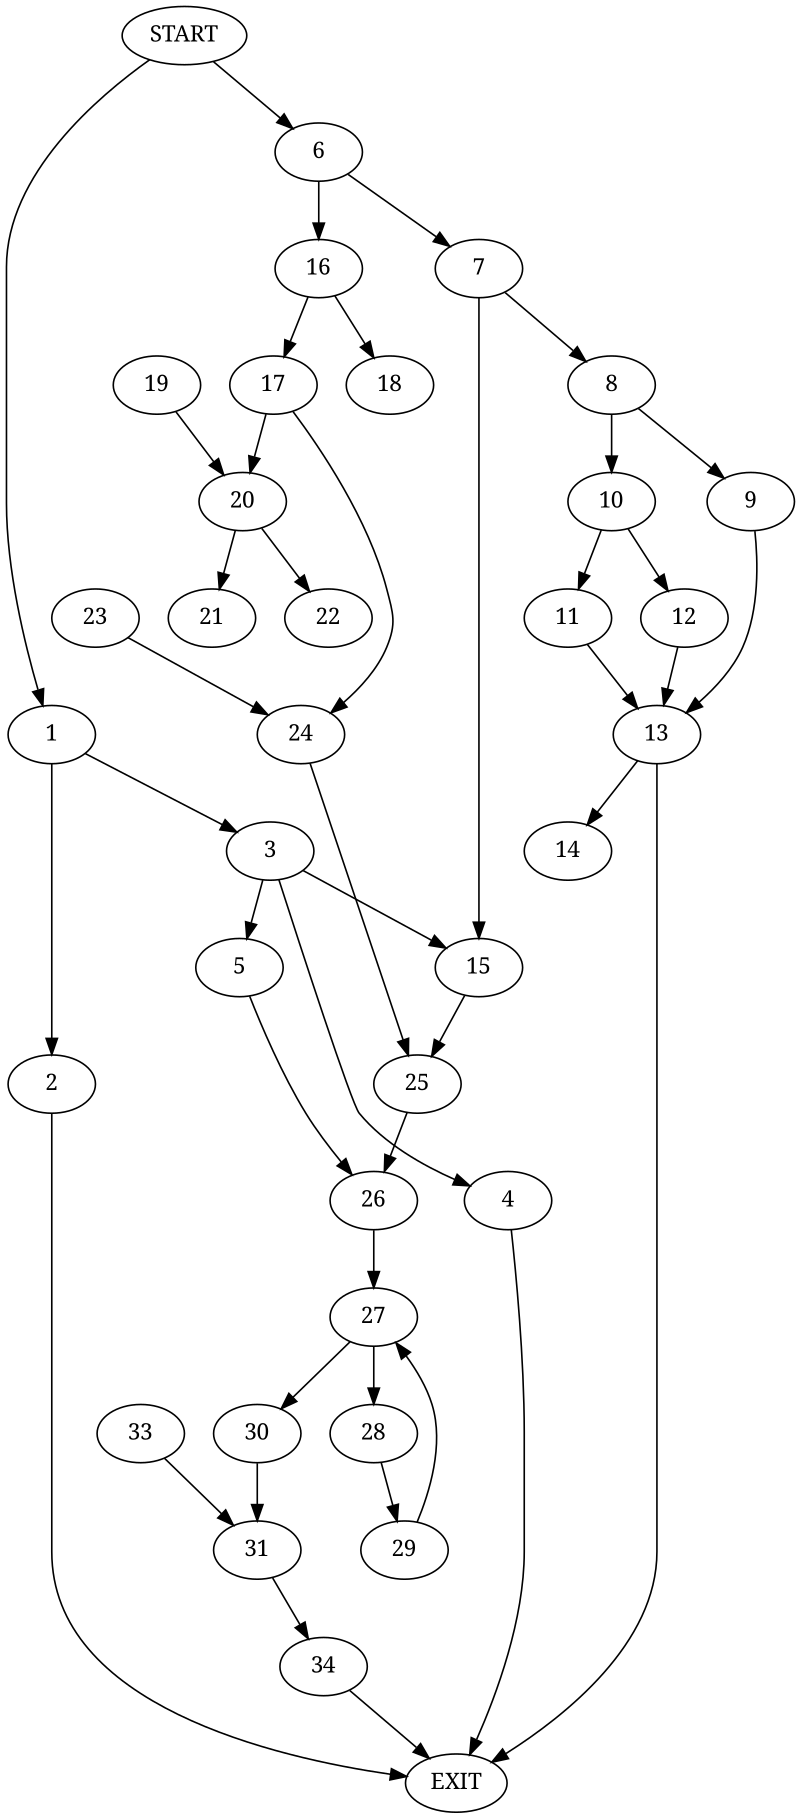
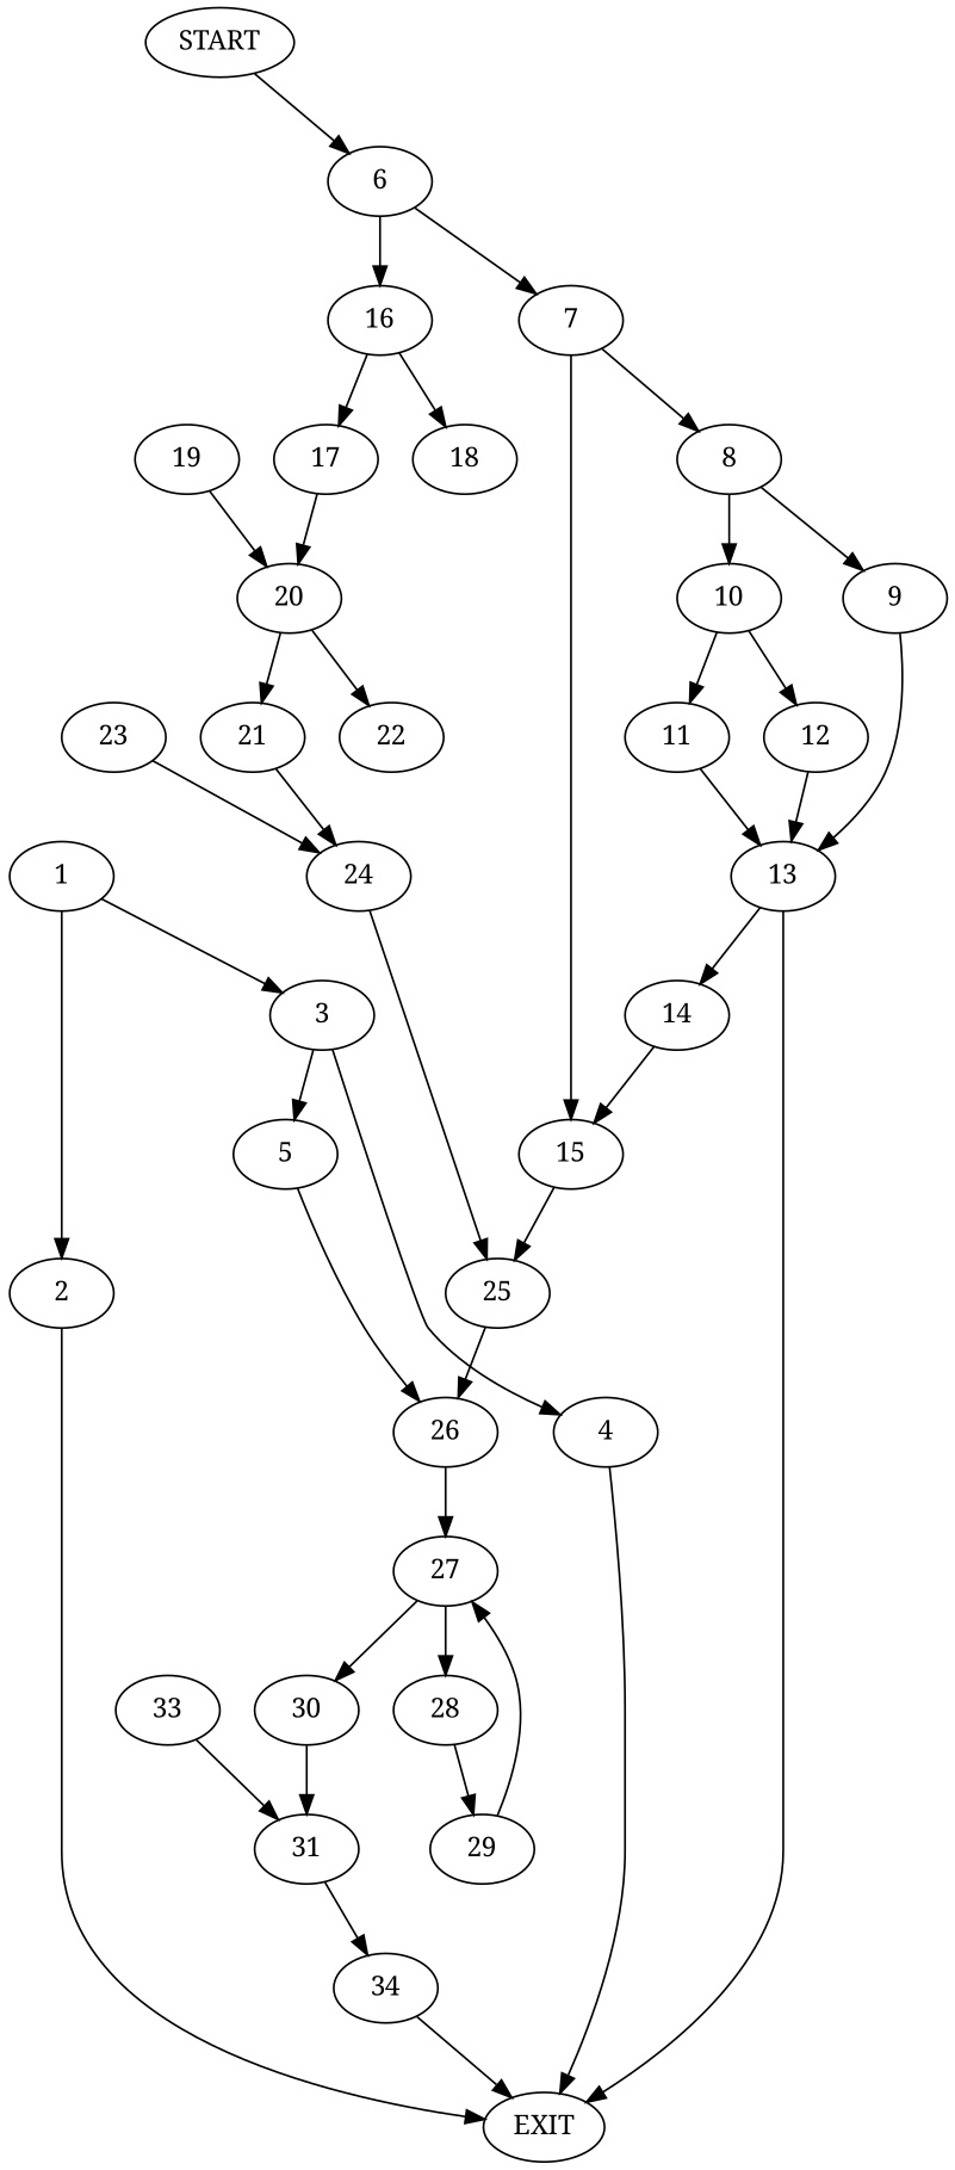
  digraph {
    fontname="Noto Serif"
    node [fontname="Noto Serif"]
    edge [fontname="Noto Serif"]
    n1 [label=START]
    1
    6
    2
    3
    7
    16
    n8 [label=EXIT]
    4
    5
    26
    27
    8
    15
    17
    18
    9
    10
    25
    13
    11
    12
    14
    20
    21
    22
    19
    24
    23
    28
    30
    29
    31
    34
    33
-   n1 -> 1
    n1 -> 6
    1 -> 2
    1 -> 3
    6 -> 7
    6 -> 16
    2 -> n8
    3 -> 4
    3 -> 5
    7 -> 8
    7 -> 15
    16 -> 17
    16 -> 18
    4 -> n8
    5 -> 26
    26 -> 27
    27 -> 28
    27 -> 30
    8 -> 9
    8 -> 10
    15 -> 25
    17 -> 20
    9 -> 13
    10 -> 11
    10 -> 12
    25 -> 26
    13 -> n8
    13 -> 14
    11 -> 13
    12 -> 13
-   3 -> 15
+   14 -> 15
    20 -> 21
    20 -> 22
-   17 -> 24
+   21 -> 24
    19 -> 20
    24 -> 25
    23 -> 24
    28 -> 29
    30 -> 31
    29 -> 27
    31 -> 34
    34 -> n8
    33 -> 31
  }
